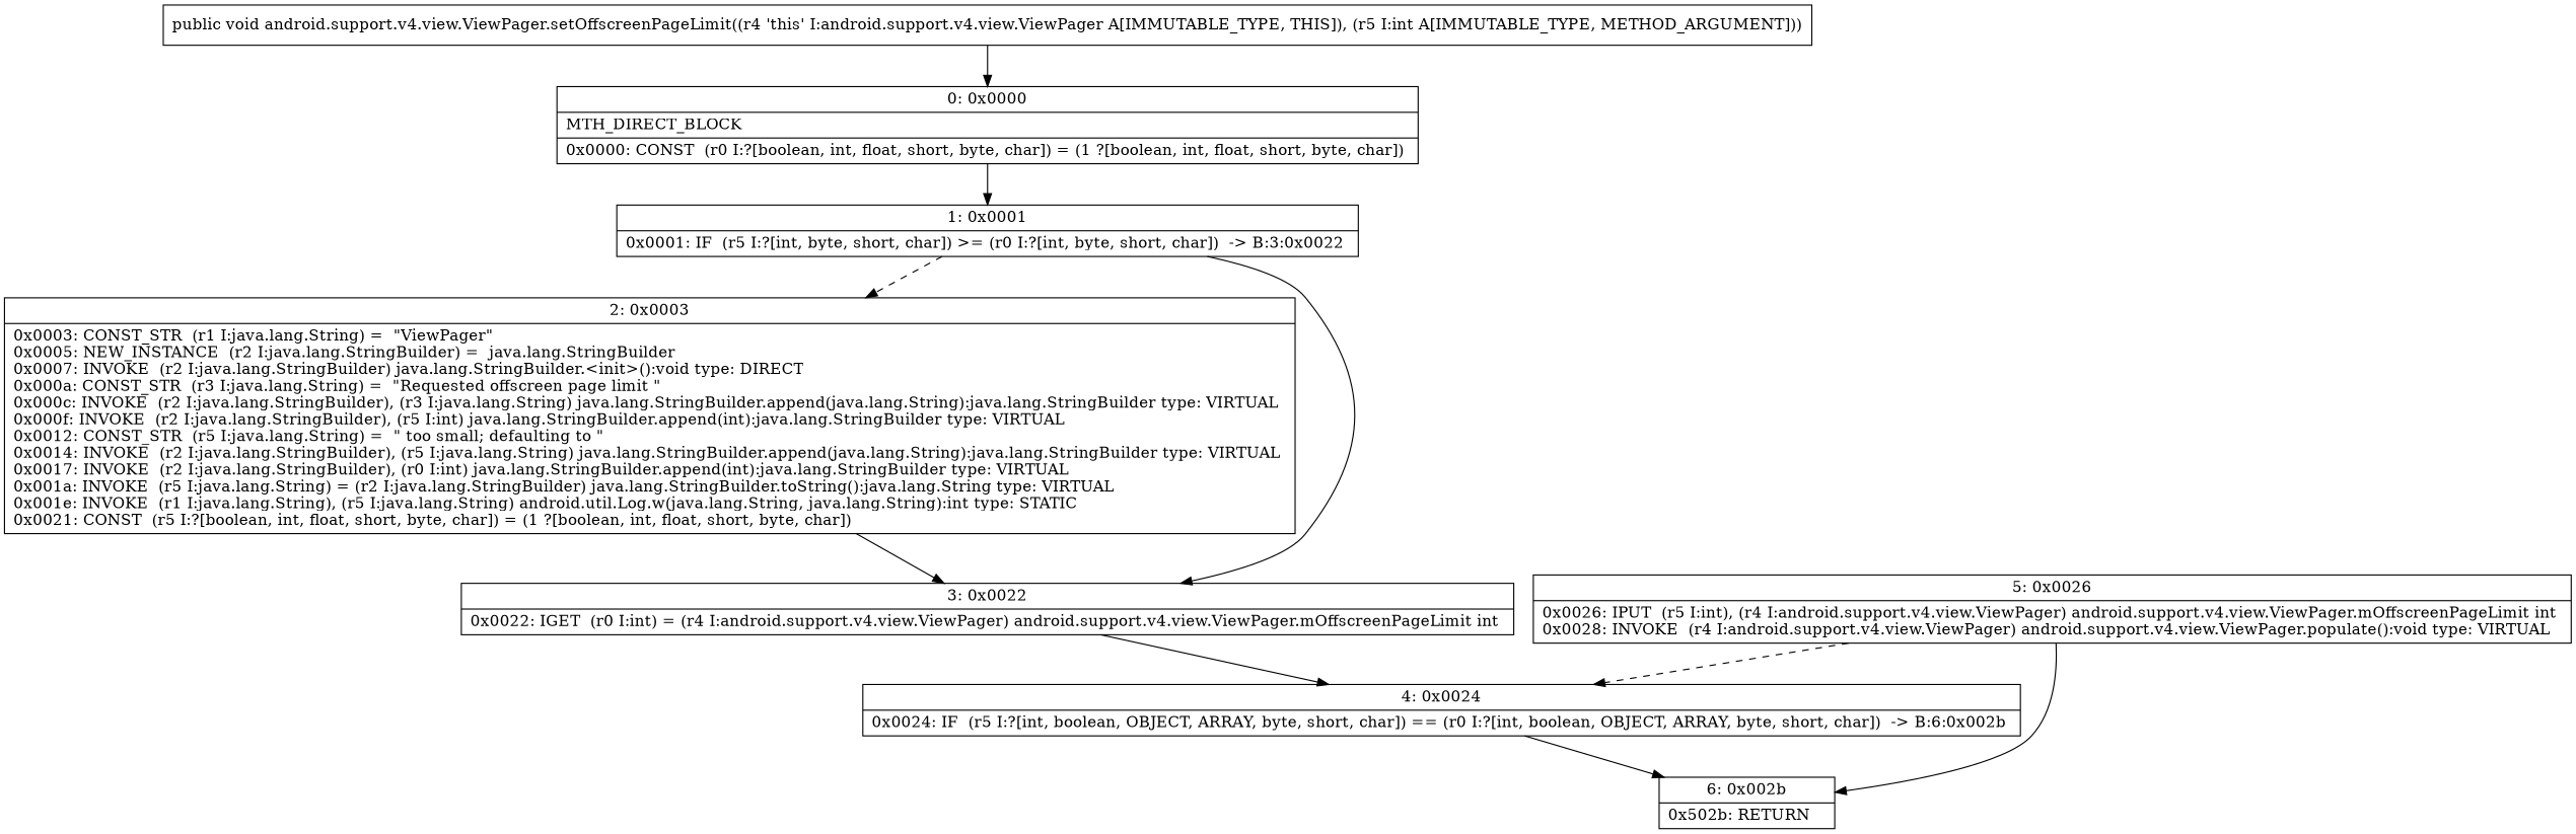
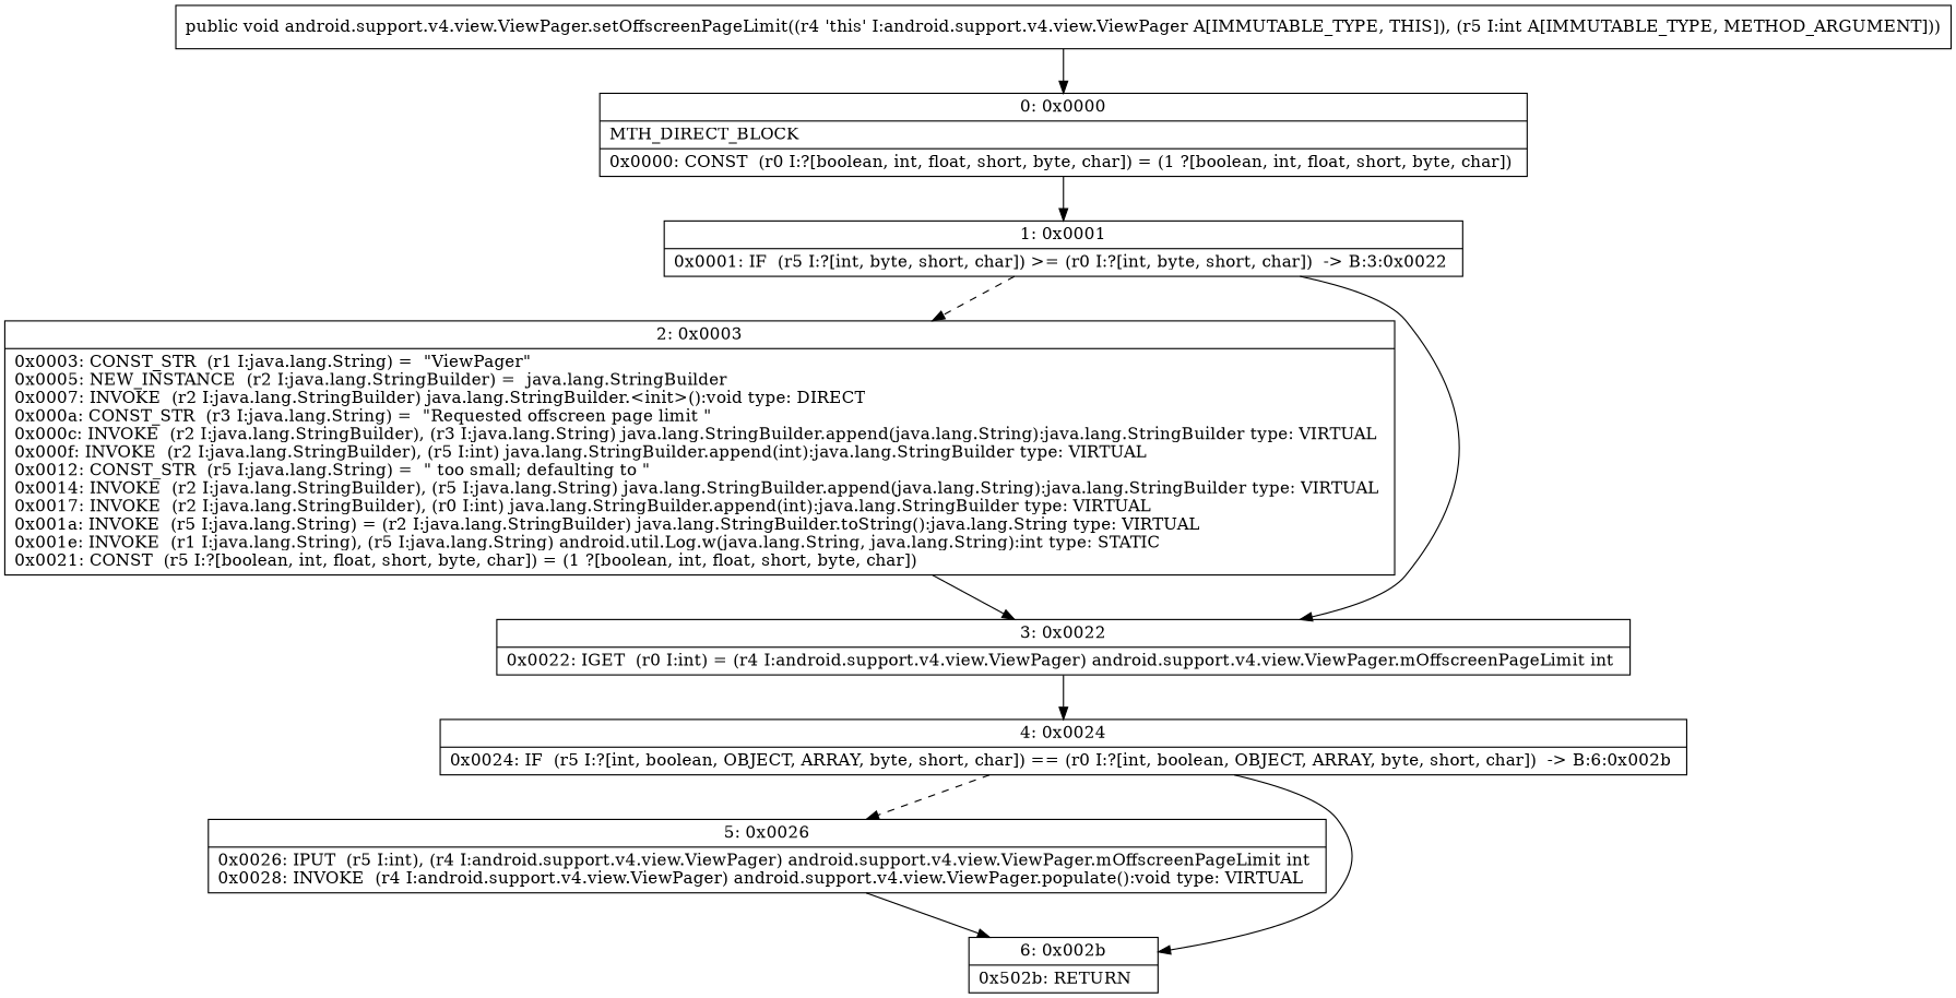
  digraph {
    node [shape=record]
    n1 [label="{0\:\ 0x0000|MTH_DIRECT_BLOCK\l|0x0000: CONST  (r0 I:?[boolean, int, float, short, byte, char]) = (1 ?[boolean, int, float, short, byte, char]) \l}"]
    n2 [label="{1\:\ 0x0001|0x0001: IF  (r5 I:?[int, byte, short, char]) \>= (r0 I:?[int, byte, short, char])  \-\> B:3:0x0022 \l}"]
    n3 [label="{2\:\ 0x0003|0x0003: CONST_STR  (r1 I:java.lang.String) =  \"ViewPager\" \l0x0005: NEW_INSTANCE  (r2 I:java.lang.StringBuilder) =  java.lang.StringBuilder \l0x0007: INVOKE  (r2 I:java.lang.StringBuilder) java.lang.StringBuilder.\<init\>():void type: DIRECT \l0x000a: CONST_STR  (r3 I:java.lang.String) =  \"Requested offscreen page limit \" \l0x000c: INVOKE  (r2 I:java.lang.StringBuilder), (r3 I:java.lang.String) java.lang.StringBuilder.append(java.lang.String):java.lang.StringBuilder type: VIRTUAL \l0x000f: INVOKE  (r2 I:java.lang.StringBuilder), (r5 I:int) java.lang.StringBuilder.append(int):java.lang.StringBuilder type: VIRTUAL \l0x0012: CONST_STR  (r5 I:java.lang.String) =  \" too small; defaulting to \" \l0x0014: INVOKE  (r2 I:java.lang.StringBuilder), (r5 I:java.lang.String) java.lang.StringBuilder.append(java.lang.String):java.lang.StringBuilder type: VIRTUAL \l0x0017: INVOKE  (r2 I:java.lang.StringBuilder), (r0 I:int) java.lang.StringBuilder.append(int):java.lang.StringBuilder type: VIRTUAL \l0x001a: INVOKE  (r5 I:java.lang.String) = (r2 I:java.lang.StringBuilder) java.lang.StringBuilder.toString():java.lang.String type: VIRTUAL \l0x001e: INVOKE  (r1 I:java.lang.String), (r5 I:java.lang.String) android.util.Log.w(java.lang.String, java.lang.String):int type: STATIC \l0x0021: CONST  (r5 I:?[boolean, int, float, short, byte, char]) = (1 ?[boolean, int, float, short, byte, char]) \l}"]
    n4 [label="{3\:\ 0x0022|0x0022: IGET  (r0 I:int) = (r4 I:android.support.v4.view.ViewPager) android.support.v4.view.ViewPager.mOffscreenPageLimit int \l}"]
    n5 [label="{4\:\ 0x0024|0x0024: IF  (r5 I:?[int, boolean, OBJECT, ARRAY, byte, short, char]) == (r0 I:?[int, boolean, OBJECT, ARRAY, byte, short, char])  \-\> B:6:0x002b \l}"]
    n6 [label="{5\:\ 0x0026|0x0026: IPUT  (r5 I:int), (r4 I:android.support.v4.view.ViewPager) android.support.v4.view.ViewPager.mOffscreenPageLimit int \l0x0028: INVOKE  (r4 I:android.support.v4.view.ViewPager) android.support.v4.view.ViewPager.populate():void type: VIRTUAL \l}"]
    n7 [label="{6\:\ 0x002b|0x502b: RETURN   \l}"]
    n8 [label="{public void android.support.v4.view.ViewPager.setOffscreenPageLimit((r4 'this' I:android.support.v4.view.ViewPager A[IMMUTABLE_TYPE, THIS]), (r5 I:int A[IMMUTABLE_TYPE, METHOD_ARGUMENT])) }"]
    n1 -> n2
    n2 -> n3 [style=dashed]
    n2 -> n4
    n3 -> n4
    n4 -> n5
-   n6 -> n5 [style=dashed]
+   n5 -> n6 [style=dashed]
    n5 -> n7
    n6 -> n7
    n8 -> n1
  }
